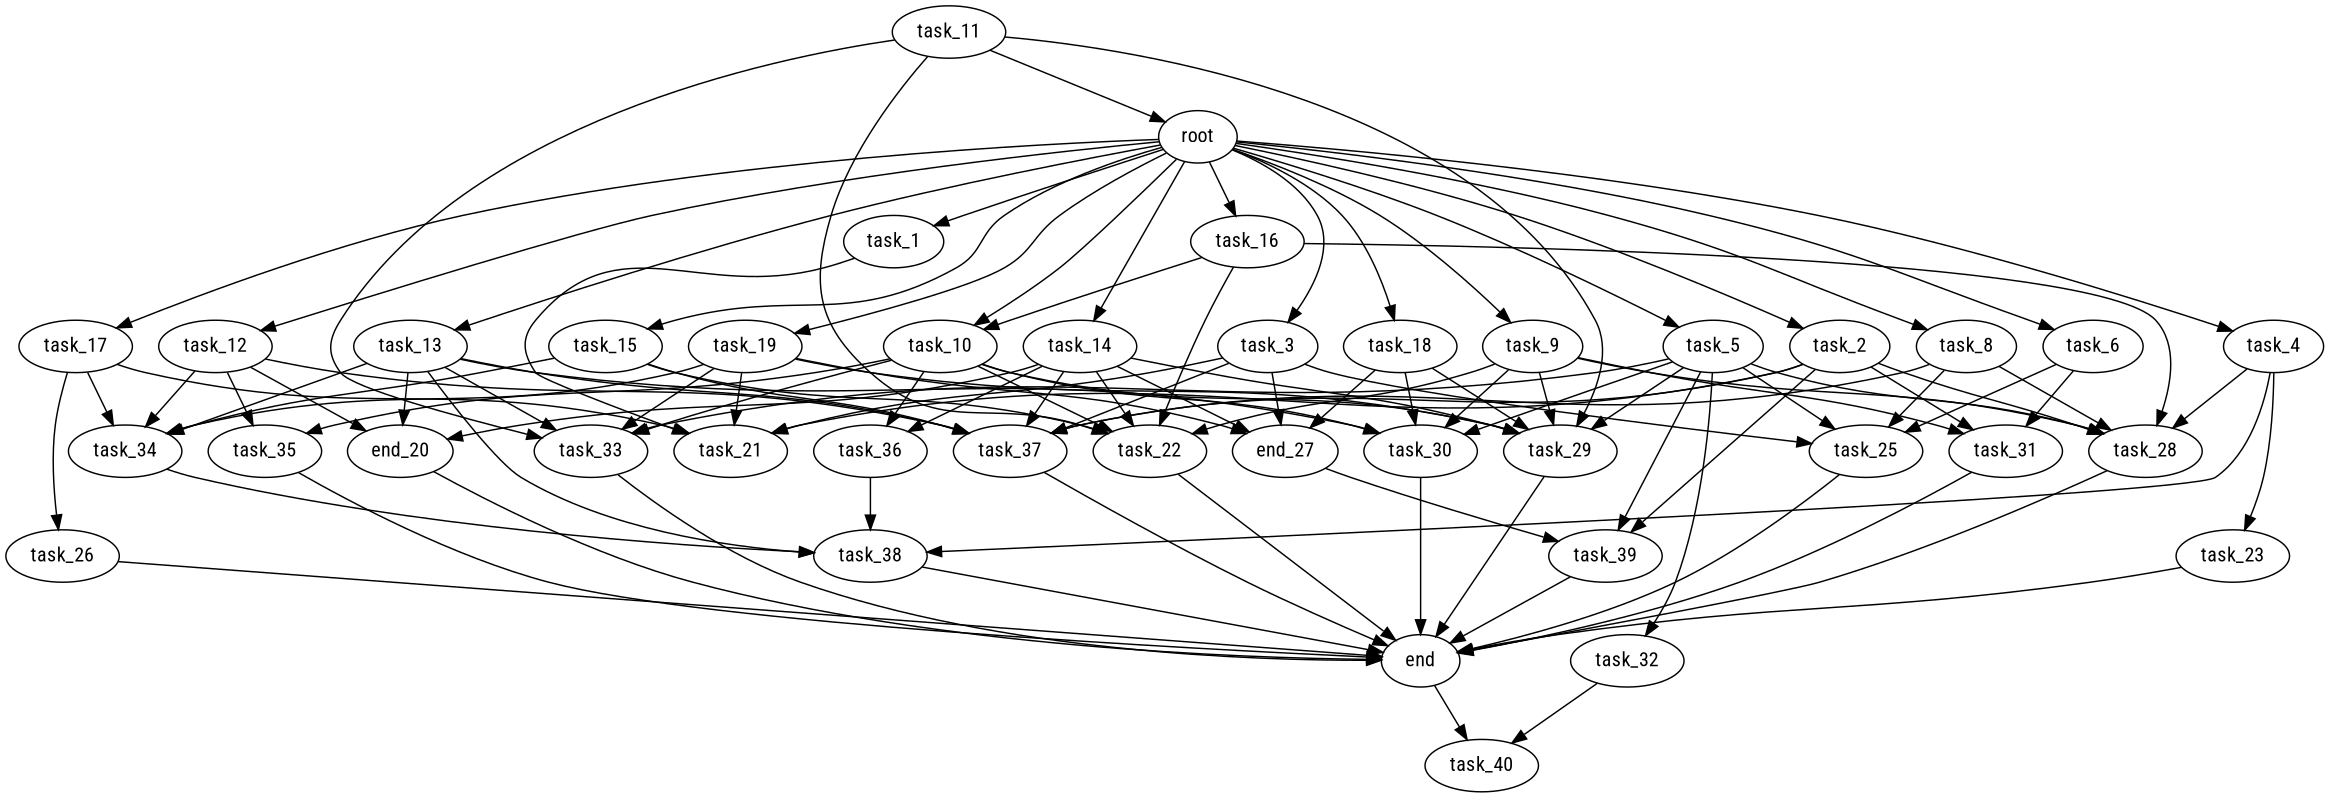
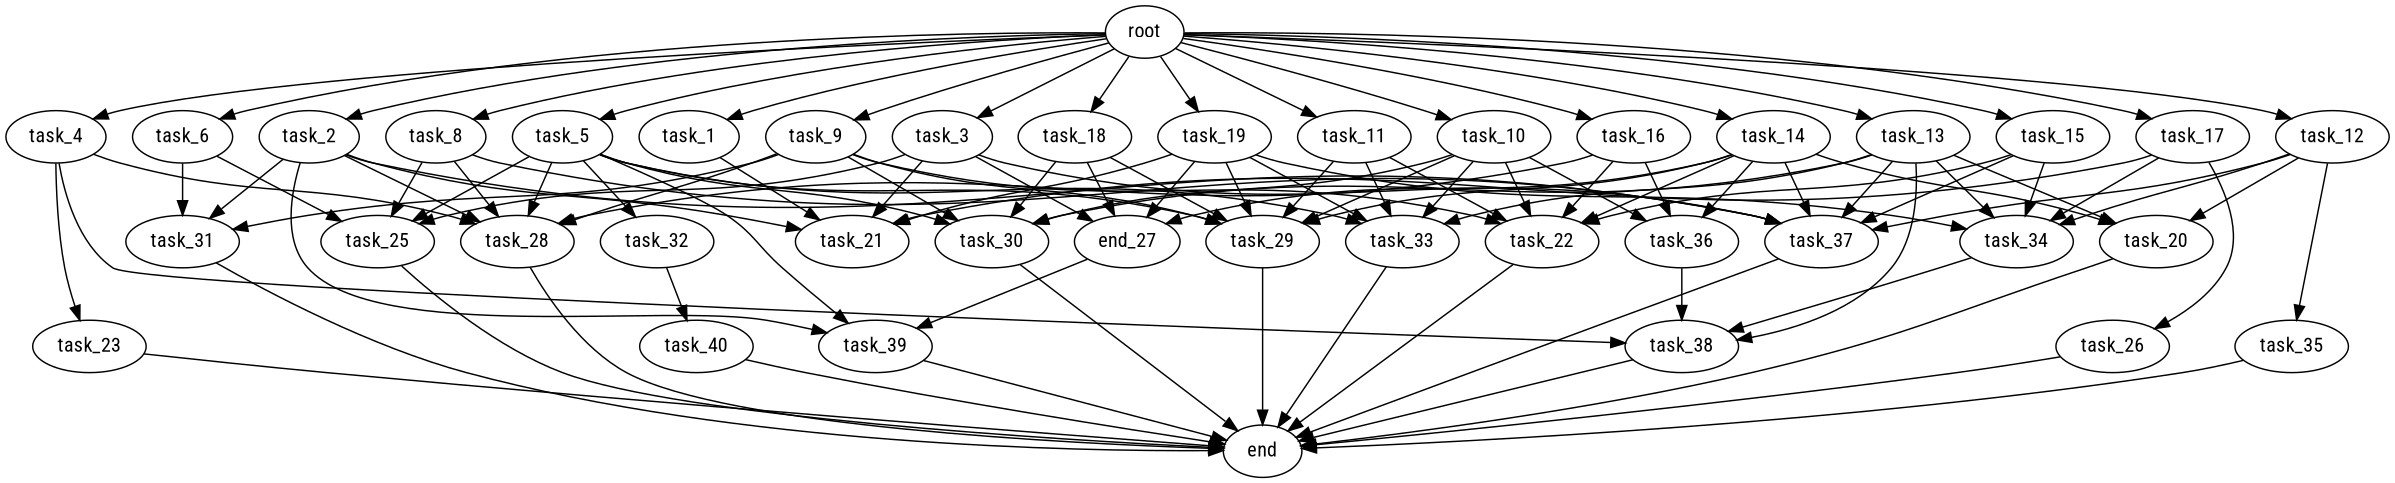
  digraph {
    fontname="Roboto Condensed"
    node [fontname="Roboto Condensed"]
    edge [fontname="Roboto Condensed"]
    root
    task_1
    task_2
    task_3
    task_4
    task_5
    task_6
    task_8
    task_9
    task_10
    task_11
    task_12
    task_13
    task_14
    task_15
    task_16
    task_17
    task_18
    task_19
    task_21
    task_28
    task_31
    task_37
    task_39
    task_25
    n26 [label=end_27]
    task_23
    task_38
    task_33
    task_29
    task_30
    task_32
    task_22
    task_36
    task_35
-   task_20 [label=end_20]
+   task_20
    task_34
    task_26
    end
    task_40
    root -> task_1
    root -> task_2
    root -> task_3
    root -> task_4
    root -> task_5
    root -> task_6
    root -> task_8
    root -> task_9
    root -> task_10
-   task_11 -> root
+   root -> task_11
    root -> task_12
    root -> task_13
    root -> task_14
    root -> task_15
    root -> task_16
    root -> task_17
    root -> task_18
    root -> task_19
    task_1 -> task_21
    task_2 -> task_21
    task_2 -> task_28
    task_2 -> task_31
    task_2 -> task_37
    task_2 -> task_39
    task_3 -> task_21
    task_3 -> task_37
    task_3 -> task_25
    task_3 -> n26
    task_4 -> task_28
    task_4 -> task_23
    task_4 -> task_38
    task_5 -> task_28
    task_5 -> task_39
    task_5 -> task_25
    task_5 -> task_33
    task_5 -> task_29
    task_5 -> task_30
    task_5 -> task_32
    task_6 -> task_31
    task_6 -> task_25
    task_8 -> task_28
    task_8 -> task_37
    task_8 -> task_25
    task_9 -> task_28
    task_9 -> task_31
    task_9 -> task_29
    task_9 -> task_30
    task_9 -> task_22
    task_10 -> task_33
    task_10 -> task_29
    task_10 -> task_30
    task_10 -> task_22
    task_10 -> task_36
-   task_10 -> task_35
    task_11 -> task_33
    task_11 -> task_29
    task_11 -> task_22
    task_12 -> task_37
    task_12 -> task_35
    task_12 -> task_20
    task_12 -> task_34
    task_13 -> task_37
    task_13 -> task_38
    task_13 -> task_33
    task_13 -> task_30
    task_13 -> task_20
    task_13 -> task_34
    task_14 -> task_37
    task_14 -> n26
    task_14 -> task_29
    task_14 -> task_22
    task_14 -> task_36
    task_14 -> task_20
    task_15 -> task_37
    task_15 -> task_22
    task_15 -> task_34
    task_16 -> task_28
    task_16 -> task_22
-   task_16 -> task_10
+   task_16 -> task_36
    task_17 -> task_21
    task_17 -> task_34
    task_17 -> task_26
    task_18 -> n26
    task_18 -> task_29
    task_18 -> task_30
    task_19 -> task_21
    task_19 -> n26
    task_19 -> task_33
    task_19 -> task_29
    task_19 -> task_34
    task_28 -> end
    task_31 -> end
    task_37 -> end
    task_39 -> end
    task_25 -> end
    n26 -> task_39
    task_23 -> end
    task_38 -> end
    task_33 -> end
    task_29 -> end
    task_30 -> end
    task_32 -> task_40
    task_22 -> end
    task_36 -> task_38
    task_35 -> end
    task_20 -> end
    task_34 -> task_38
    task_26 -> end
-   end -> task_40
+   task_40 -> end
  }
